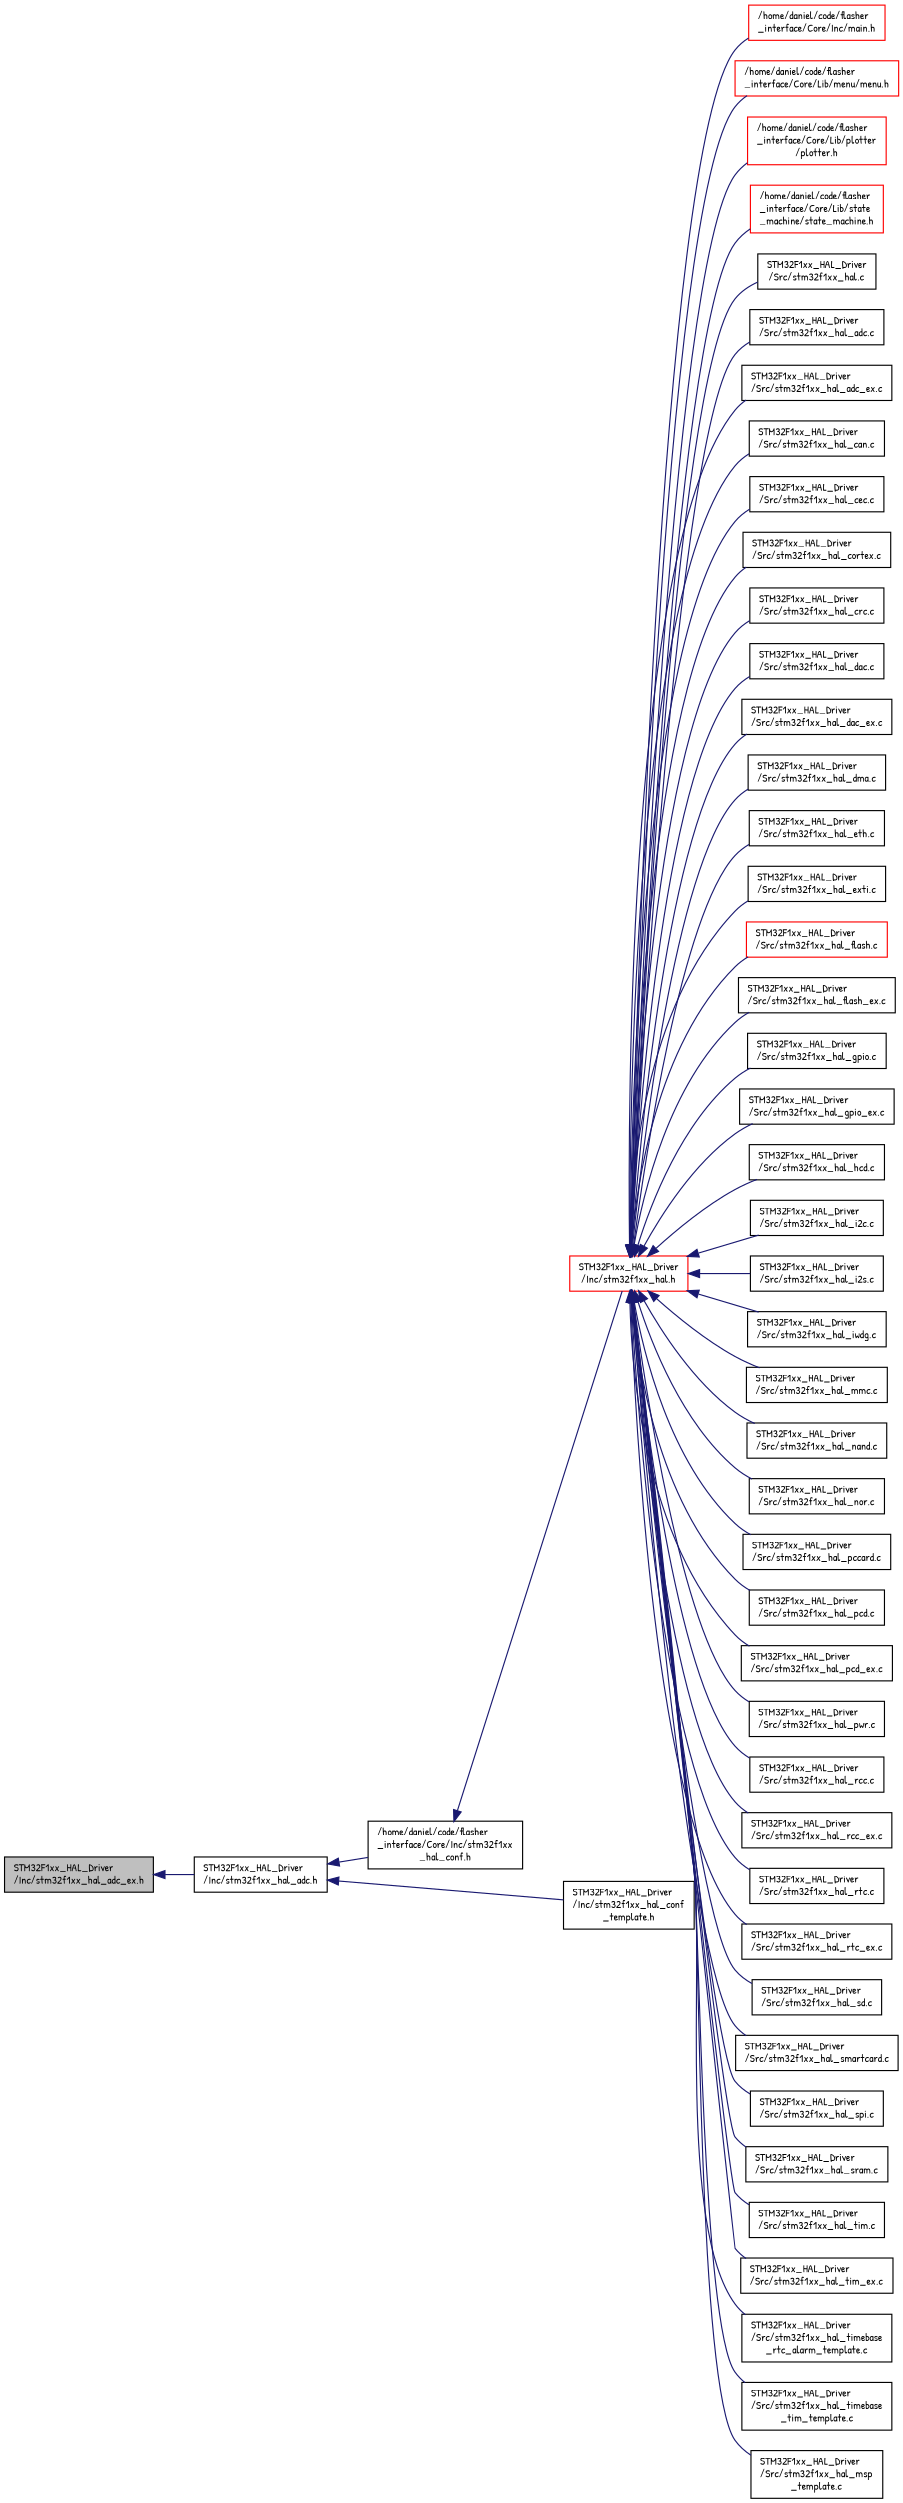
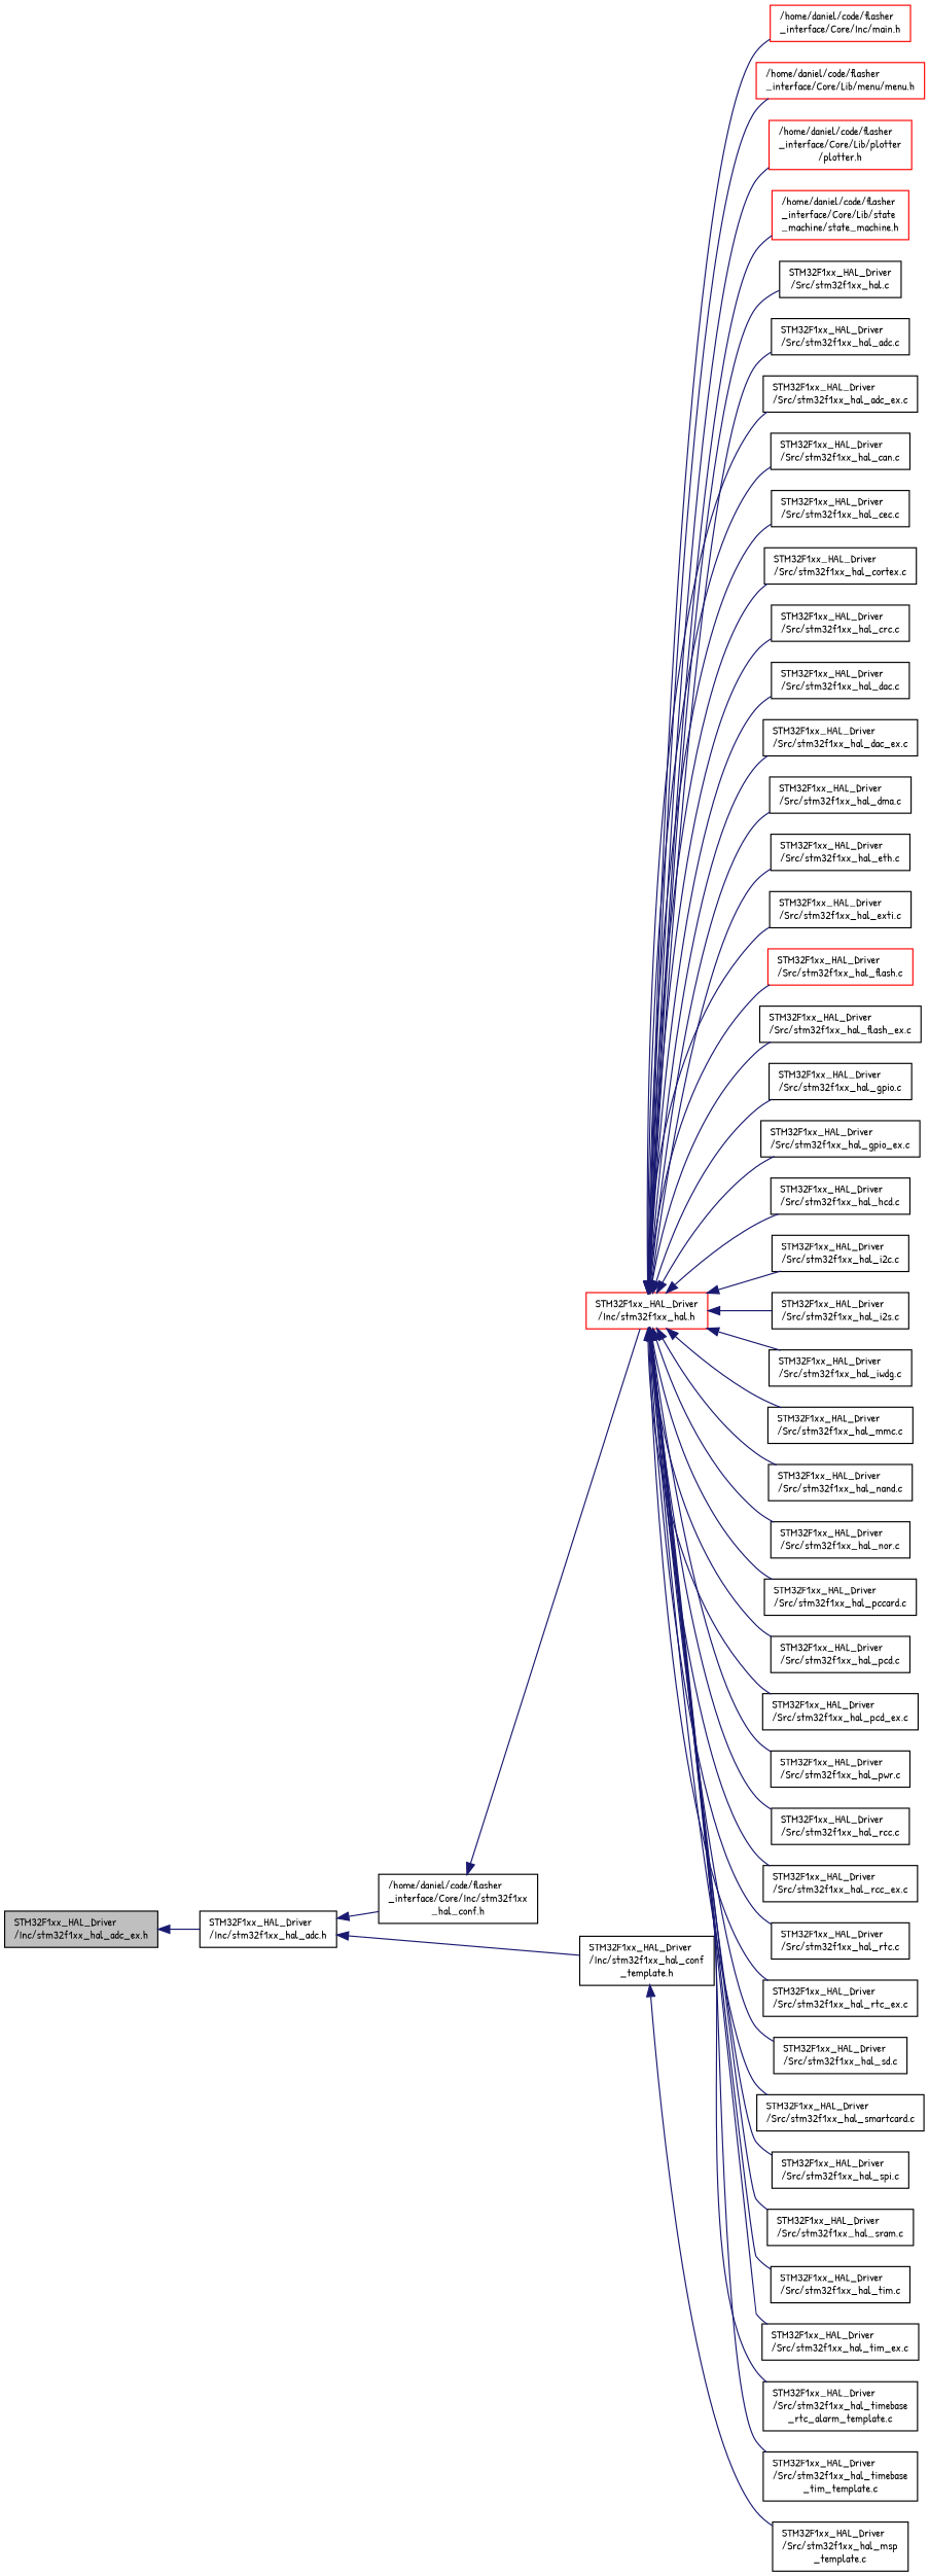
  digraph {
    fontname="Patrick Hand"
    rankdir=LR
    node [color=black fillcolor=white fontname="Patrick Hand" fontsize=10 shape=record style=filled]
    edge [color=midnightblue dir=back fontname="Patrick Hand" fontsize=10 labelfontname=Helvetica labelfontsize=10 style=solid]
    n1 [fillcolor=grey75 fontcolor=black height=0.2 label="STM32F1xx_HAL_Driver\l/Inc/stm32f1xx_hal_adc_ex.h" width=0.4]
    n2 [height=0.2 label="STM32F1xx_HAL_Driver\l/Inc/stm32f1xx_hal_adc.h" width=0.4]
    n3 [height=0.2 label="/home/daniel/code/flasher\l_interface/Core/Inc/stm32f1xx\l_hal_conf.h" width=0.4]
    n4 [height=0.2 label="STM32F1xx_HAL_Driver\l/Inc/stm32f1xx_hal_conf\l_template.h" width=0.4]
    n5 [color=red height=0.2 label="STM32F1xx_HAL_Driver\l/Inc/stm32f1xx_hal.h" width=0.4]
    n6 [color=red height=0.2 label="/home/daniel/code/flasher\l_interface/Core/Inc/main.h" width=0.4]
    n7 [color=red height=0.2 label="/home/daniel/code/flasher\l_interface/Core/Lib/menu/menu.h" width=0.4]
    n8 [color=red height=0.2 label="/home/daniel/code/flasher\l_interface/Core/Lib/plotter\l/plotter.h" width=0.4]
    n9 [color=red height=0.2 label="/home/daniel/code/flasher\l_interface/Core/Lib/state\l_machine/state_machine.h" width=0.4]
    n10 [height=0.2 label="STM32F1xx_HAL_Driver\l/Src/stm32f1xx_hal.c" width=0.4]
    n11 [height=0.2 label="STM32F1xx_HAL_Driver\l/Src/stm32f1xx_hal_adc.c" width=0.4]
    n12 [height=0.2 label="STM32F1xx_HAL_Driver\l/Src/stm32f1xx_hal_adc_ex.c" width=0.4]
    n13 [height=0.2 label="STM32F1xx_HAL_Driver\l/Src/stm32f1xx_hal_can.c" width=0.4]
    n14 [height=0.2 label="STM32F1xx_HAL_Driver\l/Src/stm32f1xx_hal_cec.c" width=0.4]
    n15 [height=0.2 label="STM32F1xx_HAL_Driver\l/Src/stm32f1xx_hal_cortex.c" width=0.4]
    n16 [height=0.2 label="STM32F1xx_HAL_Driver\l/Src/stm32f1xx_hal_crc.c" width=0.4]
    n17 [height=0.2 label="STM32F1xx_HAL_Driver\l/Src/stm32f1xx_hal_dac.c" width=0.4]
    n18 [height=0.2 label="STM32F1xx_HAL_Driver\l/Src/stm32f1xx_hal_dac_ex.c" width=0.4]
    n19 [height=0.2 label="STM32F1xx_HAL_Driver\l/Src/stm32f1xx_hal_dma.c" width=0.4]
    n20 [height=0.2 label="STM32F1xx_HAL_Driver\l/Src/stm32f1xx_hal_eth.c" width=0.4]
    n21 [height=0.2 label="STM32F1xx_HAL_Driver\l/Src/stm32f1xx_hal_exti.c" width=0.4]
    n22 [color=red height=0.2 label="STM32F1xx_HAL_Driver\l/Src/stm32f1xx_hal_flash.c" width=0.4]
    n23 [height=0.2 label="STM32F1xx_HAL_Driver\l/Src/stm32f1xx_hal_flash_ex.c" width=0.4]
    n24 [height=0.2 label="STM32F1xx_HAL_Driver\l/Src/stm32f1xx_hal_gpio.c" width=0.4]
    n25 [height=0.2 label="STM32F1xx_HAL_Driver\l/Src/stm32f1xx_hal_gpio_ex.c" width=0.4]
    n26 [height=0.2 label="STM32F1xx_HAL_Driver\l/Src/stm32f1xx_hal_hcd.c" width=0.4]
    n27 [height=0.2 label="STM32F1xx_HAL_Driver\l/Src/stm32f1xx_hal_i2c.c" width=0.4]
    n28 [height=0.2 label="STM32F1xx_HAL_Driver\l/Src/stm32f1xx_hal_i2s.c" width=0.4]
    n29 [height=0.2 label="STM32F1xx_HAL_Driver\l/Src/stm32f1xx_hal_iwdg.c" width=0.4]
    n30 [height=0.2 label="STM32F1xx_HAL_Driver\l/Src/stm32f1xx_hal_mmc.c" width=0.4]
    n31 [height=0.2 label="STM32F1xx_HAL_Driver\l/Src/stm32f1xx_hal_msp\l_template.c" width=0.4]
    n32 [height=0.2 label="STM32F1xx_HAL_Driver\l/Src/stm32f1xx_hal_nand.c" width=0.4]
    n33 [height=0.2 label="STM32F1xx_HAL_Driver\l/Src/stm32f1xx_hal_nor.c" width=0.4]
    n34 [height=0.2 label="STM32F1xx_HAL_Driver\l/Src/stm32f1xx_hal_pccard.c" width=0.4]
    n35 [height=0.2 label="STM32F1xx_HAL_Driver\l/Src/stm32f1xx_hal_pcd.c" width=0.4]
    n36 [height=0.2 label="STM32F1xx_HAL_Driver\l/Src/stm32f1xx_hal_pcd_ex.c" width=0.4]
    n37 [height=0.2 label="STM32F1xx_HAL_Driver\l/Src/stm32f1xx_hal_pwr.c" width=0.4]
    n38 [height=0.2 label="STM32F1xx_HAL_Driver\l/Src/stm32f1xx_hal_rcc.c" width=0.4]
    n39 [height=0.2 label="STM32F1xx_HAL_Driver\l/Src/stm32f1xx_hal_rcc_ex.c" width=0.4]
    n40 [height=0.2 label="STM32F1xx_HAL_Driver\l/Src/stm32f1xx_hal_rtc.c" width=0.4]
    n41 [height=0.2 label="STM32F1xx_HAL_Driver\l/Src/stm32f1xx_hal_rtc_ex.c" width=0.4]
    n42 [height=0.2 label="STM32F1xx_HAL_Driver\l/Src/stm32f1xx_hal_sd.c" width=0.4]
    n43 [height=0.2 label="STM32F1xx_HAL_Driver\l/Src/stm32f1xx_hal_smartcard.c" width=0.4]
    n44 [height=0.2 label="STM32F1xx_HAL_Driver\l/Src/stm32f1xx_hal_spi.c" width=0.4]
    n45 [height=0.2 label="STM32F1xx_HAL_Driver\l/Src/stm32f1xx_hal_sram.c" width=0.4]
    n46 [height=0.2 label="STM32F1xx_HAL_Driver\l/Src/stm32f1xx_hal_tim.c" width=0.4]
    n47 [height=0.2 label="STM32F1xx_HAL_Driver\l/Src/stm32f1xx_hal_tim_ex.c" width=0.4]
    n48 [height=0.2 label="STM32F1xx_HAL_Driver\l/Src/stm32f1xx_hal_timebase\l_rtc_alarm_template.c" width=0.4]
    n49 [height=0.2 label="STM32F1xx_HAL_Driver\l/Src/stm32f1xx_hal_timebase\l_tim_template.c" width=0.4]
    n1 -> n2
    n2 -> n3
    n2 -> n4
    n3 -> n5
    n5 -> n6
    n5 -> n7
    n5 -> n8
    n5 -> n9
    n5 -> n10
    n5 -> n11
    n5 -> n12
    n5 -> n13
    n5 -> n14
    n5 -> n15
    n5 -> n16
    n5 -> n17
    n5 -> n18
    n5 -> n19
    n5 -> n20
    n5 -> n21
    n5 -> n22
    n5 -> n23
    n5 -> n24
    n5 -> n25
    n5 -> n26
    n5 -> n27
    n5 -> n28
    n5 -> n29
    n5 -> n30
-   n5 -> n31
+   n4 -> n31
    n5 -> n32
    n5 -> n33
    n5 -> n34
    n5 -> n35
    n5 -> n36
    n5 -> n37
    n5 -> n38
    n5 -> n39
    n5 -> n40
    n5 -> n41
    n5 -> n42
    n5 -> n43
    n5 -> n44
    n5 -> n45
    n5 -> n46
    n5 -> n47
    n5 -> n48
    n5 -> n49
  }
